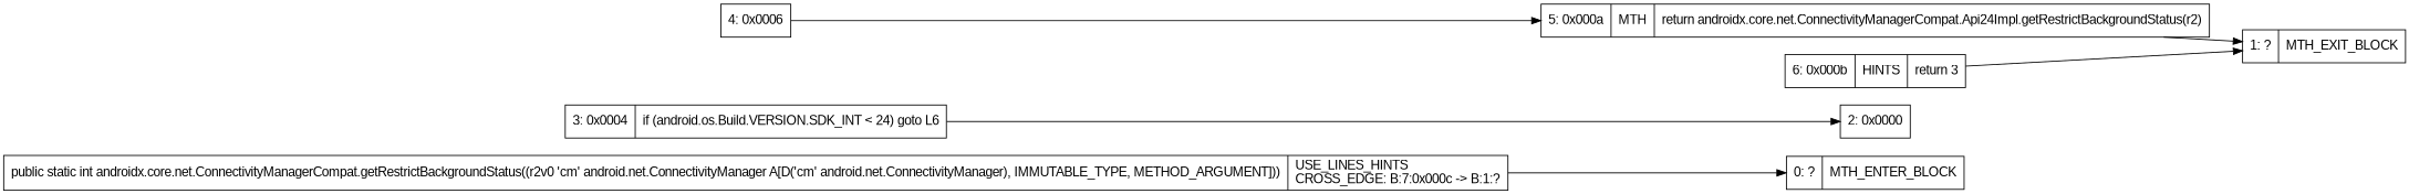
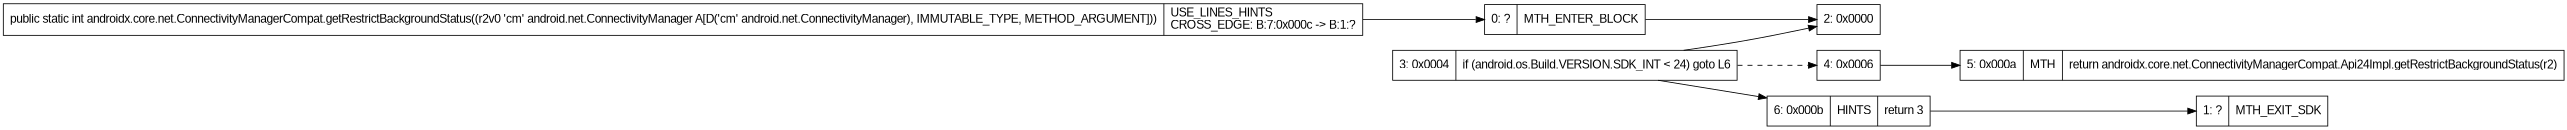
  digraph {
    fontname="Liberation Sans"
    rankdir=LR
    node [fontname="Liberation Sans" shape=record]
    edge [fontname="Liberation Sans"]
    n1 [label="{0\:\ ?|MTH_ENTER_BLOCK\l}"]
    n2 [label="{2\:\ 0x0000}"]
    n3 [label="{3\:\ 0x0004|if (android.os.Build.VERSION.SDK_INT \< 24) goto L6\l}"]
    n4 [label="{4\:\ 0x0006}"]
    n5 [label="{6\:\ 0x000b|HINTS\l|return 3\l}"]
    n6 [label="{5\:\ 0x000a|MTH\l|return androidx.core.net.ConnectivityManagerCompat.Api24Impl.getRestrictBackgroundStatus(r2)\l}"]
-   n7 [label="{1\:\ ?|MTH_EXIT_BLOCK\l}"]
+   n7 [label="{1\:\ ?|MTH_EXIT_SDK\l}"]
    n8 [label="{public static int androidx.core.net.ConnectivityManagerCompat.getRestrictBackgroundStatus((r2v0 'cm' android.net.ConnectivityManager A[D('cm' android.net.ConnectivityManager), IMMUTABLE_TYPE, METHOD_ARGUMENT]))  | USE_LINES_HINTS\lCROSS_EDGE: B:7:0x000c \-\> B:1:?\l}"]
+   n1 -> n2
    n3 -> n2
+   n3 -> n4 [style=dashed]
+   n3 -> n5
    n4 -> n6
    n5 -> n7
-   n6 -> n7
    n8 -> n1
  }
